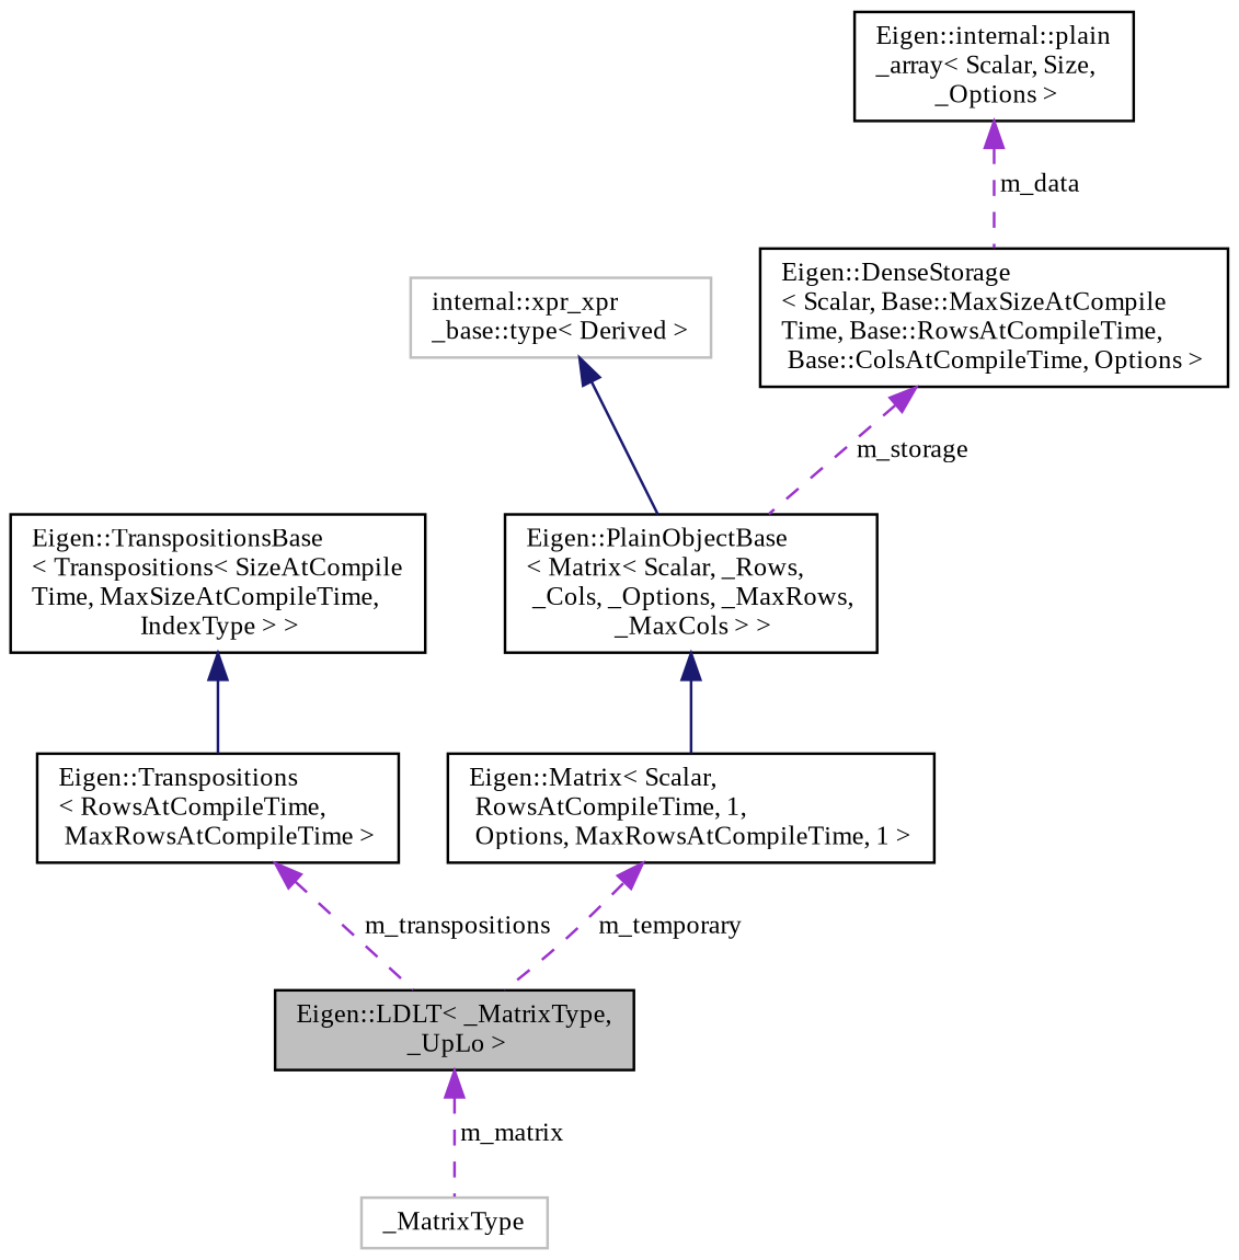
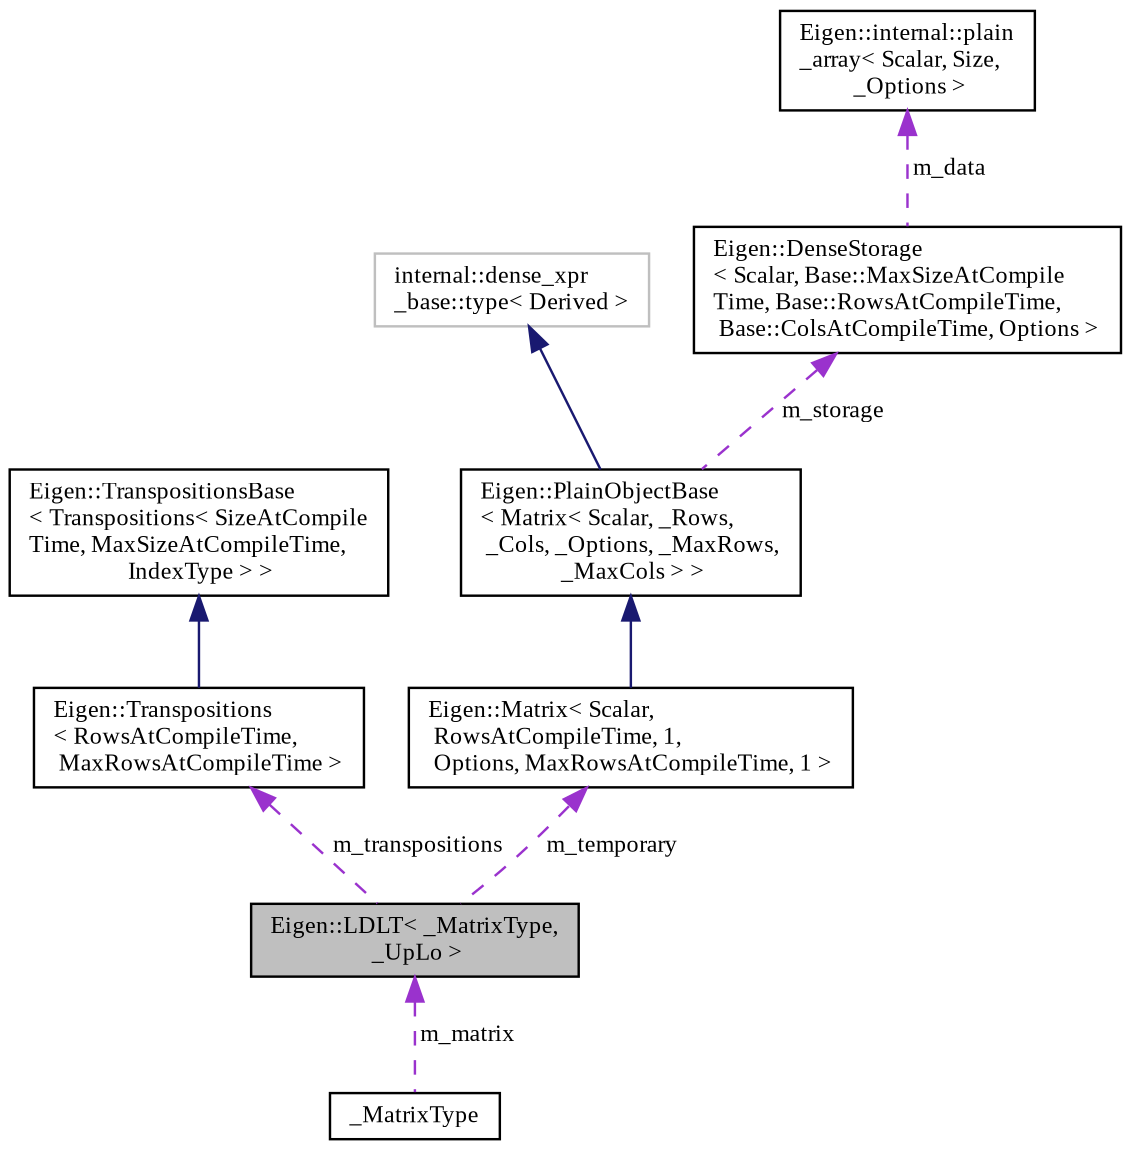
  digraph {
    fontname="Liberation Serif"
    rankdir=TB
    node [color=black fillcolor=white fontname="Liberation Serif" fontsize=10 shape=record style=filled]
    edge [color=darkorchid3 dir=back fontname="Liberation Serif" fontsize=10 labelfontname=Helvetica labelfontsize=10 style=dashed]
    n1 [fillcolor=grey75 fontcolor=black height=0.2 label="Eigen::LDLT\< _MatrixType,\l _UpLo \>" width=0.4]
-   n2 [color=grey75 height=0.2 label=_MatrixType width=0.4]
+   n2 [height=0.2 label=_MatrixType width=0.4]
    n3 [height=0.2 label="Eigen::Transpositions\l\< RowsAtCompileTime,\l MaxRowsAtCompileTime \>" width=0.4]
    n4 [height=0.2 label="Eigen::TranspositionsBase\l\< Transpositions\< SizeAtCompile\lTime, MaxSizeAtCompileTime,\l IndexType \> \>" width=0.4]
    n5 [height=0.2 label="Eigen::Matrix\< Scalar,\l RowsAtCompileTime, 1,\l Options, MaxRowsAtCompileTime, 1 \>" width=0.4]
    n6 [height=0.2 label="Eigen::PlainObjectBase\l\< Matrix\< Scalar, _Rows,\l _Cols, _Options, _MaxRows,\l _MaxCols \> \>" width=0.4]
-   n7 [color=grey75 height=0.2 label="internal::xpr_xpr\l_base::type\< Derived \>" width=0.4]
+   n7 [color=grey75 height=0.2 label="internal::dense_xpr\l_base::type\< Derived \>" width=0.4]
    n8 [height=0.2 label="Eigen::DenseStorage\l\< Scalar, Base::MaxSizeAtCompile\lTime, Base::RowsAtCompileTime,\l Base::ColsAtCompileTime, Options \>" width=0.4]
    n9 [height=0.2 label="Eigen::internal::plain\l_array\< Scalar, Size,\l _Options \>" width=0.4]
    n1 -> n2 [label=" m_matrix"]
    n3 -> n1 [label=" m_transpositions"]
    n4 -> n3 [color=midnightblue style=solid]
    n5 -> n1 [label=" m_temporary"]
    n6 -> n5 [color=midnightblue style=solid]
    n7 -> n6 [color=midnightblue style=solid]
    n8 -> n6 [label=" m_storage"]
    n9 -> n8 [label=" m_data"]
  }
